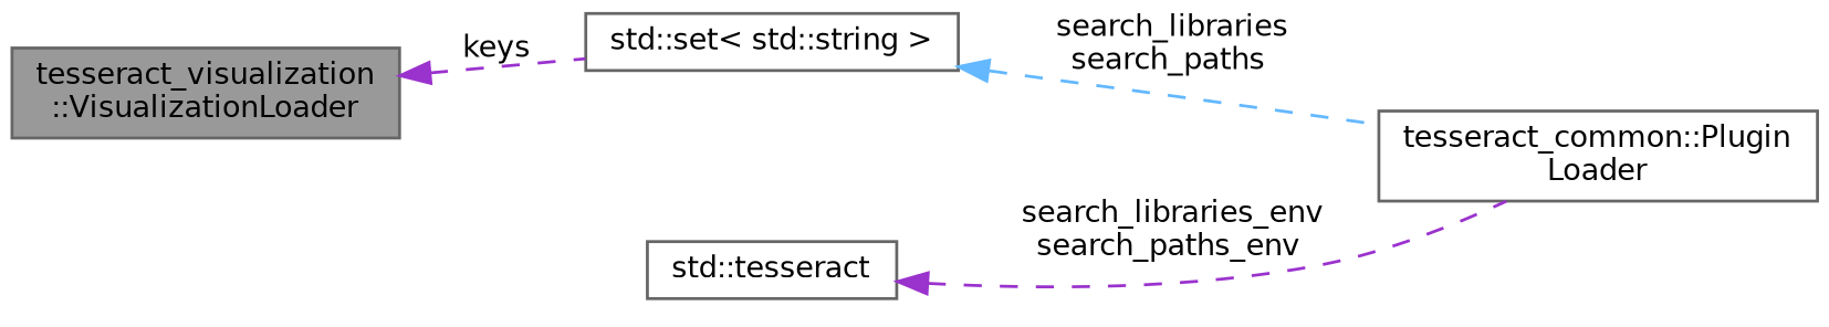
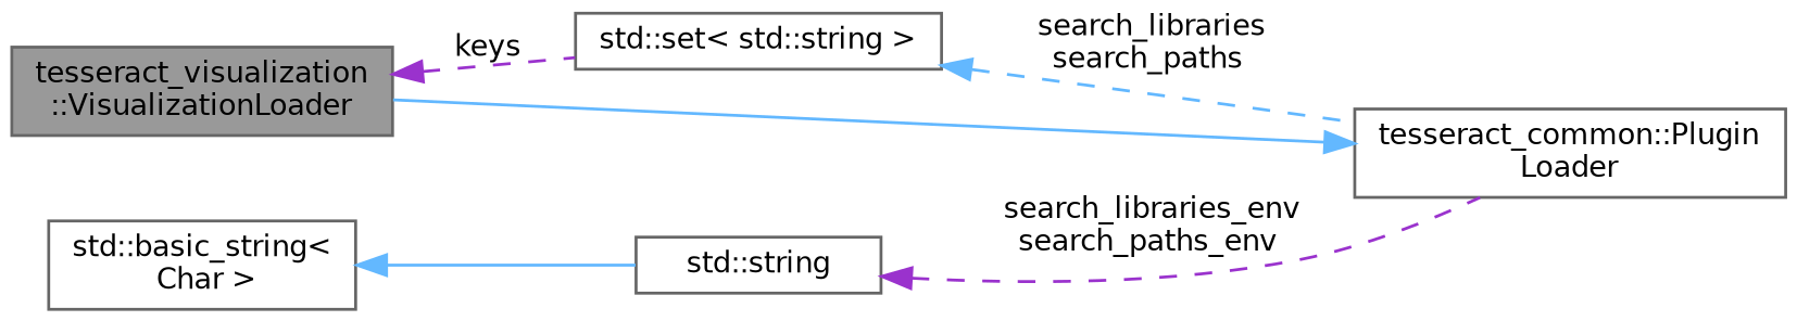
  digraph {
    fontname="DejaVu Sans"
    rankdir=LR
    node [color=gray40 fillcolor=white fontname="DejaVu Sans" fontsize=10 shape=box style=filled]
    edge [color=steelblue1 dir=back fontname="DejaVu Sans" fontsize=10 labelfontname=Helvetica labelfontsize=10 style=dashed]
    n1 [fillcolor=grey60 fontcolor=black height=0.2 label="tesseract_visualization\l::VisualizationLoader" width=0.4]
    n2 [height=0.2 label="std::set\< std::string \>" width=0.4]
    n3 [height=0.2 label="tesseract_common::Plugin\lLoader" width=0.4]
-   n4 [height=0.2 label="std::tesseract" width=0.4]
+   n4 [height=0.2 label="std::string" width=0.4]
+   n5 [height=0.2 label="std::basic_string\<\l Char \>" width=0.4]
    n1 -> n2 [color=darkorchid3 label=" keys"]
    n2 -> n3 [label=" search_libraries\nsearch_paths"]
+   n3 -> n1 [style=solid]
    n4 -> n3 [color=darkorchid3 label=" search_libraries_env\nsearch_paths_env"]
+   n5 -> n4 [style=solid]
  }
